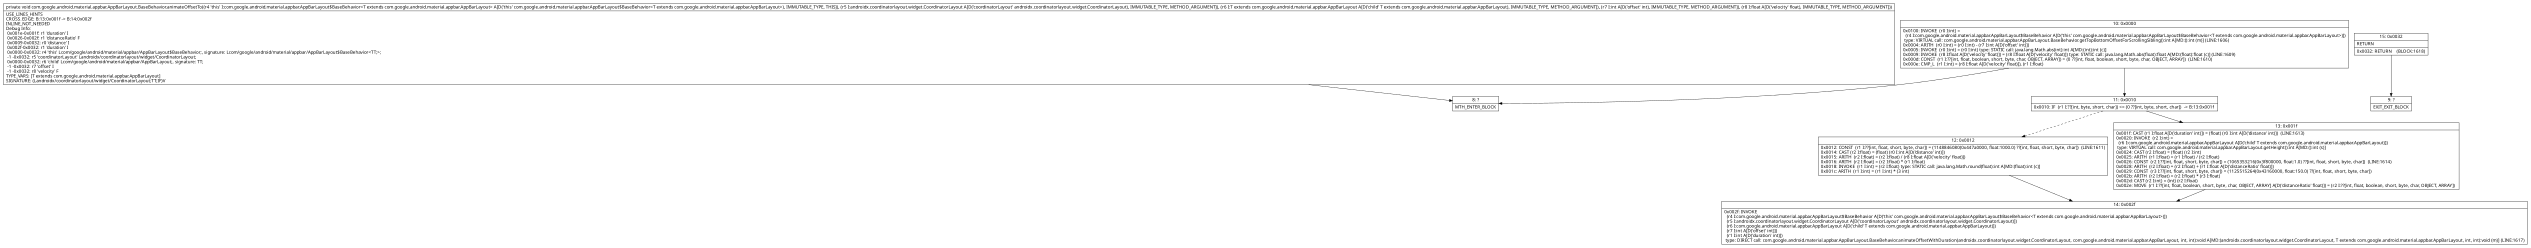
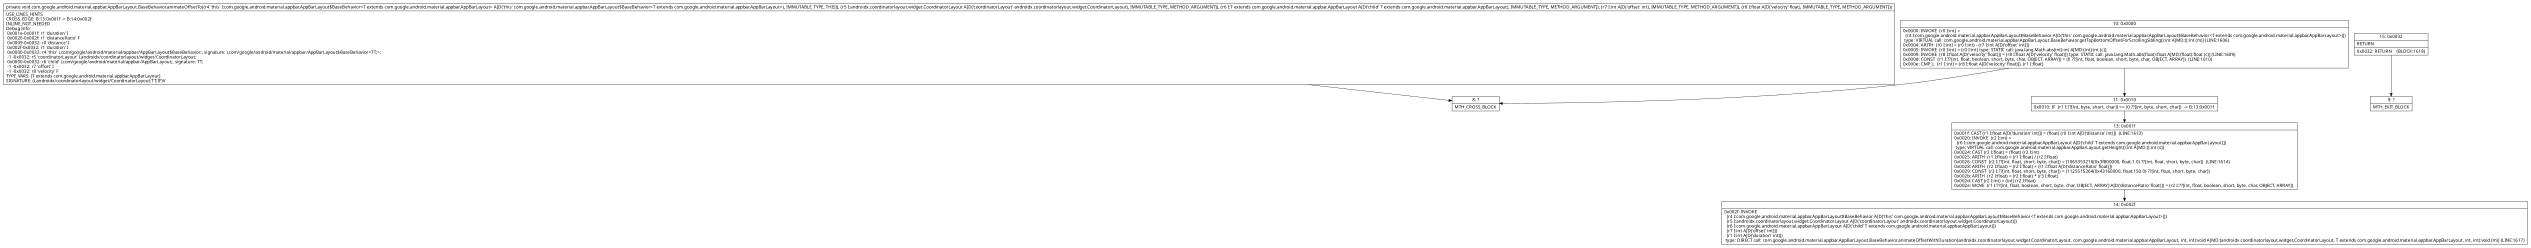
  digraph {
    fontname="Noto Sans"
    node [fontname="Noto Sans" shape=record]
    edge [fontname="Noto Sans"]
-   n1 [label="{8\:\ ?|MTH_ENTER_BLOCK\l}"]
-   n2 [label="{10\:\ 0x0000|0x0100: INVOKE  (r0 I:int) = \l  (r4 I:com.google.android.material.appbar.AppBarLayout$BaseBehavior A[D('this' com.google.android.material.appbar.AppBarLayout$BaseBehavior\<T extends com.google.android.material.appbar.AppBarLayout\>)])\l type: VIRTUAL call: com.google.android.material.appbar.AppBarLayout.BaseBehavior.getTopBottomOffsetForScrollingSibling():int A[MD:():int (m)] (LINE:1606)\l0x0004: ARITH  (r0 I:int) = (r0 I:int) \- (r7 I:int A[D('offset' int)]) \l0x0005: INVOKE  (r0 I:int) = (r0 I:int) type: STATIC call: java.lang.Math.abs(int):int A[MD:(int):int (c)]\l0x0009: INVOKE  (r8 I:float A[D('velocity' float)]) = (r8 I:float A[D('velocity' float)]) type: STATIC call: java.lang.Math.abs(float):float A[MD:(float):float (c)] (LINE:1609)\l0x000d: CONST  (r1 I:??[int, float, boolean, short, byte, char, OBJECT, ARRAY]) = (0 ??[int, float, boolean, short, byte, char, OBJECT, ARRAY])  (LINE:1610)\l0x000e: CMP_L  (r1 I:int) = (r8 I:float A[D('velocity' float)]), (r1 I:float) \l}"]
+   n1 [label="{8\:\ ?|MTH_CROSS_BLOCK\l}"]
+   n2 [label="{10\:\ 0x0000|0x0000: INVOKE  (r0 I:int) = \l  (r4 I:com.google.android.material.appbar.AppBarLayout$BaseBehavior A[D('this' com.google.android.material.appbar.AppBarLayout$BaseBehavior\<T extends com.google.android.material.appbar.AppBarLayout\>)])\l type: VIRTUAL call: com.google.android.material.appbar.AppBarLayout.BaseBehavior.getTopBottomOffsetForScrollingSibling():int A[MD:():int (m)] (LINE:1606)\l0x0004: ARITH  (r0 I:int) = (r0 I:int) \- (r7 I:int A[D('offset' int)]) \l0x0005: INVOKE  (r0 I:int) = (r0 I:int) type: STATIC call: java.lang.Math.abs(int):int A[MD:(int):int (c)]\l0x0009: INVOKE  (r8 I:float A[D('velocity' float)]) = (r8 I:float A[D('velocity' float)]) type: STATIC call: java.lang.Math.abs(float):float A[MD:(float):float (c)] (LINE:1609)\l0x000d: CONST  (r1 I:??[int, float, boolean, short, byte, char, OBJECT, ARRAY]) = (0 ??[int, float, boolean, short, byte, char, OBJECT, ARRAY])  (LINE:1610)\l0x000e: CMP_L  (r1 I:int) = (r8 I:float A[D('velocity' float)]), (r1 I:float) \l}"]
    n3 [label="{11\:\ 0x0010|0x0010: IF  (r1 I:??[int, byte, short, char]) \<= (0 ??[int, byte, short, char])  \-\> B:13:0x001f \l}"]
-   n4 [label="{12\:\ 0x0012|0x0012: CONST  (r1 I:??[int, float, short, byte, char]) = (1148846080(0x447a0000, float:1000.0) ??[int, float, short, byte, char])  (LINE:1611)\l0x0014: CAST (r2 I:float) = (float) (r0 I:int A[D('distance' int)]) \l0x0015: ARITH  (r2 I:float) = (r2 I:float) \/ (r8 I:float A[D('velocity' float)]) \l0x0016: ARITH  (r2 I:float) = (r2 I:float) * (r1 I:float) \l0x0018: INVOKE  (r1 I:int) = (r2 I:float) type: STATIC call: java.lang.Math.round(float):int A[MD:(float):int (c)]\l0x001c: ARITH  (r1 I:int) = (r1 I:int) * (3 int) \l}"]
    n5 [label="{13\:\ 0x001f|0x001f: CAST (r1 I:float A[D('duration' int)]) = (float) (r0 I:int A[D('distance' int)])  (LINE:1613)\l0x0020: INVOKE  (r2 I:int) = \l  (r6 I:com.google.android.material.appbar.AppBarLayout A[D('child' T extends com.google.android.material.appbar.AppBarLayout)])\l type: VIRTUAL call: com.google.android.material.appbar.AppBarLayout.getHeight():int A[MD:():int (s)]\l0x0024: CAST (r2 I:float) = (float) (r2 I:int) \l0x0025: ARITH  (r1 I:float) = (r1 I:float) \/ (r2 I:float) \l0x0026: CONST  (r2 I:??[int, float, short, byte, char]) = (1065353216(0x3f800000, float:1.0) ??[int, float, short, byte, char])  (LINE:1614)\l0x0028: ARITH  (r2 I:float) = (r2 I:float) + (r1 I:float A[D('distanceRatio' float)]) \l0x0029: CONST  (r3 I:??[int, float, short, byte, char]) = (1125515264(0x43160000, float:150.0) ??[int, float, short, byte, char]) \l0x002b: ARITH  (r2 I:float) = (r2 I:float) * (r3 I:float) \l0x002d: CAST (r2 I:int) = (int) (r2 I:float) \l0x002e: MOVE  (r1 I:??[int, float, boolean, short, byte, char, OBJECT, ARRAY] A[D('distanceRatio' float)]) = (r2 I:??[int, float, boolean, short, byte, char, OBJECT, ARRAY]) \l}"]
    n6 [label="{14\:\ 0x002f|0x002f: INVOKE  \l  (r4 I:com.google.android.material.appbar.AppBarLayout$BaseBehavior A[D('this' com.google.android.material.appbar.AppBarLayout$BaseBehavior\<T extends com.google.android.material.appbar.AppBarLayout\>)])\l  (r5 I:androidx.coordinatorlayout.widget.CoordinatorLayout A[D('coordinatorLayout' androidx.coordinatorlayout.widget.CoordinatorLayout)])\l  (r6 I:com.google.android.material.appbar.AppBarLayout A[D('child' T extends com.google.android.material.appbar.AppBarLayout)])\l  (r7 I:int A[D('offset' int)])\l  (r1 I:int A[D('duration' int)])\l type: DIRECT call: com.google.android.material.appbar.AppBarLayout.BaseBehavior.animateOffsetWithDuration(androidx.coordinatorlayout.widget.CoordinatorLayout, com.google.android.material.appbar.AppBarLayout, int, int):void A[MD:(androidx.coordinatorlayout.widget.CoordinatorLayout, T extends com.google.android.material.appbar.AppBarLayout, int, int):void (m)] (LINE:1617)\l}"]
    n7 [label="{15\:\ 0x0032|RETURN\l|0x0032: RETURN    (BLOCK:1618)\l}"]
-   n8 [label="{9\:\ ?|EXIT_EXIT_BLOCK\l}"]
+   n8 [label="{9\:\ ?|MTH_EXIT_BLOCK\l}"]
    n9 [label="{private void com.google.android.material.appbar.AppBarLayout.BaseBehavior.animateOffsetTo((r4 'this' I:com.google.android.material.appbar.AppBarLayout$BaseBehavior\<T extends com.google.android.material.appbar.AppBarLayout\> A[D('this' com.google.android.material.appbar.AppBarLayout$BaseBehavior\<T extends com.google.android.material.appbar.AppBarLayout\>), IMMUTABLE_TYPE, THIS]), (r5 I:androidx.coordinatorlayout.widget.CoordinatorLayout A[D('coordinatorLayout' androidx.coordinatorlayout.widget.CoordinatorLayout), IMMUTABLE_TYPE, METHOD_ARGUMENT]), (r6 I:T extends com.google.android.material.appbar.AppBarLayout A[D('child' T extends com.google.android.material.appbar.AppBarLayout), IMMUTABLE_TYPE, METHOD_ARGUMENT]), (r7 I:int A[D('offset' int), IMMUTABLE_TYPE, METHOD_ARGUMENT]), (r8 I:float A[D('velocity' float), IMMUTABLE_TYPE, METHOD_ARGUMENT]))  | USE_LINES_HINTS\lCROSS_EDGE: B:13:0x001f \-\> B:14:0x002f\lINLINE_NOT_NEEDED\lDebug Info:\l  0x001e\-0x001f: r1 'duration' I\l  0x0026\-0x002f: r1 'distanceRatio' F\l  0x0009\-0x0032: r0 'distance' I\l  0x002f\-0x0032: r1 'duration' I\l  0x0000\-0x0032: r4 'this' Lcom\/google\/android\/material\/appbar\/AppBarLayout$BaseBehavior;, signature: Lcom\/google\/android\/material\/appbar\/AppBarLayout$BaseBehavior\<TT;\>;\l  \-1 \-0x0032: r5 'coordinatorLayout' Landroidx\/coordinatorlayout\/widget\/CoordinatorLayout;\l  0x0000\-0x0032: r6 'child' Lcom\/google\/android\/material\/appbar\/AppBarLayout;, signature: TT;\l  \-1 \-0x0032: r7 'offset' I\l  \-1 \-0x0032: r8 'velocity' F\lTYPE_VARS: [T extends com.google.android.material.appbar.AppBarLayout]\lSIGNATURE: (Landroidx\/coordinatorlayout\/widget\/CoordinatorLayout;TT;IF)V\l}"]
    n2 -> n1
    n2 -> n3
-   n3 -> n4 [style=dashed]
    n3 -> n5
-   n4 -> n6
    n5 -> n6
    n7 -> n8
    n9 -> n1
  }
